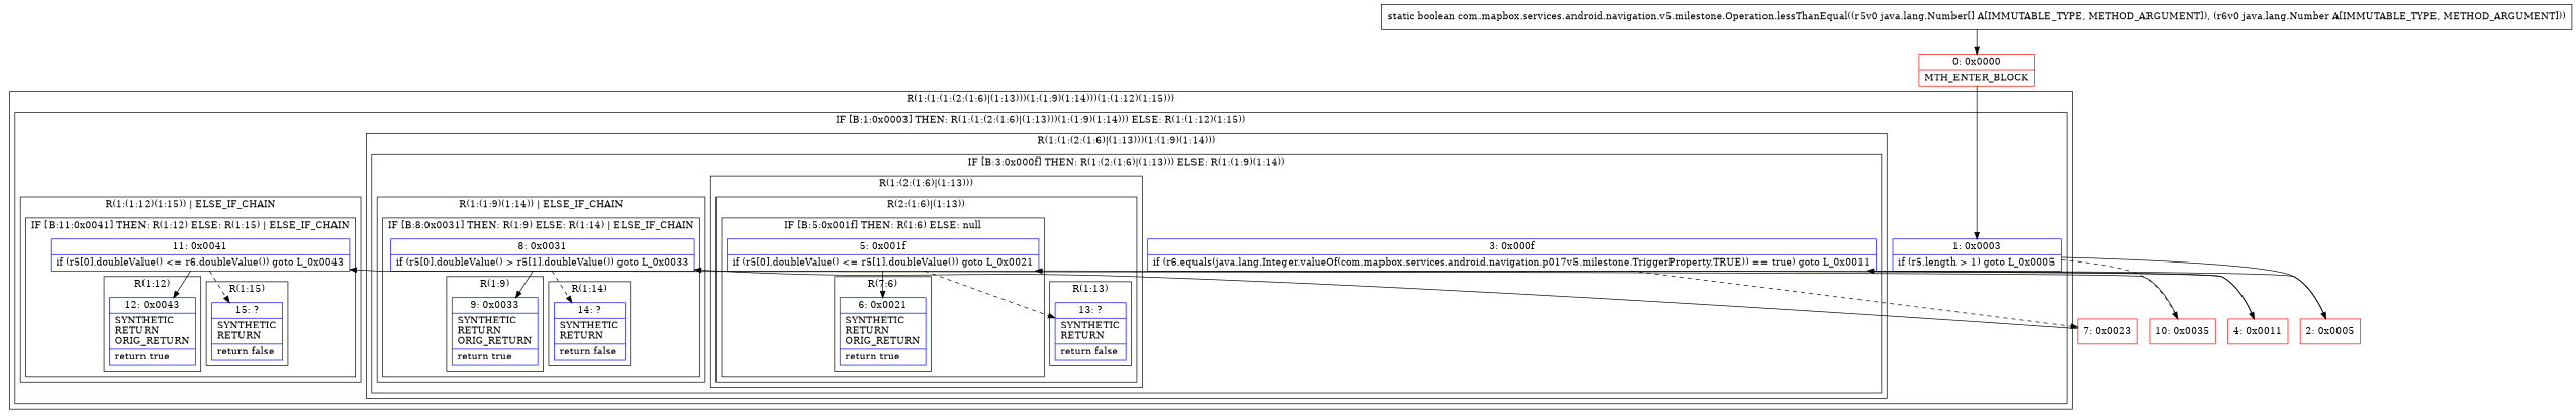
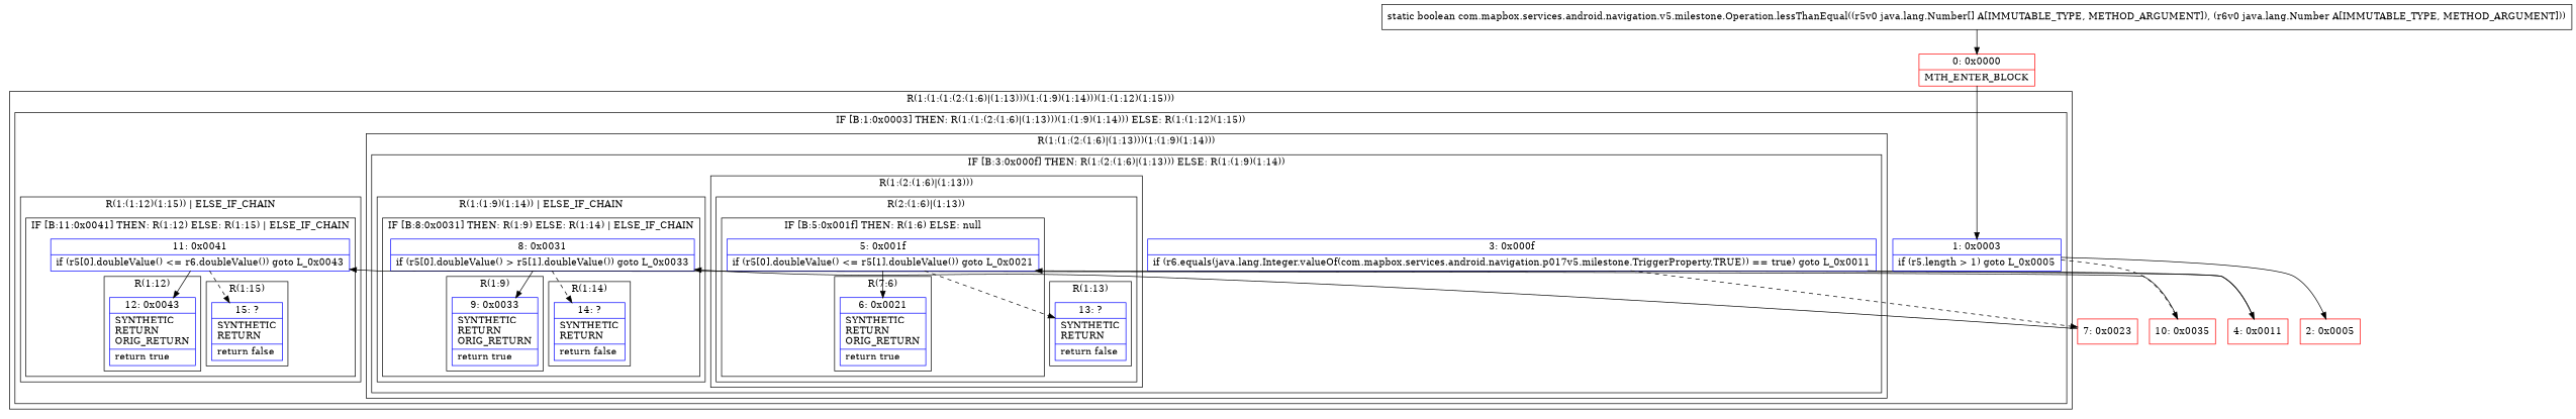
  digraph {
    node [color=blue shape=record]
    n1 [label="{6\:\ 0x0021|SYNTHETIC\lRETURN\lORIG_RETURN\l|return true\l}"]
    n2 [label="{5\:\ 0x001f|if (r5[0].doubleValue() \<= r5[1].doubleValue()) goto L_0x0021\l}"]
    n3 [label="{13\:\ ?|SYNTHETIC\lRETURN\l|return false\l}"]
    n4 [label="{9\:\ 0x0033|SYNTHETIC\lRETURN\lORIG_RETURN\l|return true\l}"]
    n5 [label="{14\:\ ?|SYNTHETIC\lRETURN\l|return false\l}"]
    n6 [label="{8\:\ 0x0031|if (r5[0].doubleValue() \> r5[1].doubleValue()) goto L_0x0033\l}"]
    n7 [label="{3\:\ 0x000f|if (r6.equals(java.lang.Integer.valueOf(com.mapbox.services.android.navigation.p017v5.milestone.TriggerProperty.TRUE)) == true) goto L_0x0011\l}"]
    n8 [label="{12\:\ 0x0043|SYNTHETIC\lRETURN\lORIG_RETURN\l|return true\l}"]
    n9 [label="{15\:\ ?|SYNTHETIC\lRETURN\l|return false\l}"]
    n10 [label="{11\:\ 0x0041|if (r5[0].doubleValue() \<= r6.doubleValue()) goto L_0x0043\l}"]
    n11 [label="{1\:\ 0x0003|if (r5.length \> 1) goto L_0x0005\l}"]
    n12 [color=red label="{4\:\ 0x0011}"]
    n13 [color=red label="{7\:\ 0x0023}"]
    n14 [color=red label="{2\:\ 0x0005}"]
    n15 [color=red label="{10\:\ 0x0035}"]
    n16 [color=red label="{0\:\ 0x0000|MTH_ENTER_BLOCK\l}"]
    n17 [label="{static boolean com.mapbox.services.android.navigation.v5.milestone.Operation.lessThanEqual((r5v0 java.lang.Number[] A[IMMUTABLE_TYPE, METHOD_ARGUMENT]), (r6v0 java.lang.Number A[IMMUTABLE_TYPE, METHOD_ARGUMENT])) }" color=""]
    subgraph cluster_1 {
      label="R(1:(1:(1:(2:(1:6)|(1:13)))(1:(1:9)(1:14)))(1:(1:12)(1:15)))"
      subgraph cluster_2 {
        label="IF [B:1:0x0003] THEN: R(1:(1:(2:(1:6)|(1:13)))(1:(1:9)(1:14))) ELSE: R(1:(1:12)(1:15))"
        n11
        subgraph cluster_3 {
          label="R(1:(1:(2:(1:6)|(1:13)))(1:(1:9)(1:14)))"
          subgraph cluster_4 {
            label="IF [B:3:0x000f] THEN: R(1:(2:(1:6)|(1:13))) ELSE: R(1:(1:9)(1:14))"
            n7
            subgraph cluster_5 {
              label="R(1:(2:(1:6)|(1:13)))"
              subgraph cluster_6 {
                label="R(2:(1:6)|(1:13))"
                subgraph cluster_7 {
                  label="IF [B:5:0x001f] THEN: R(1:6) ELSE: null"
                  n2
                  subgraph cluster_8 {
                    label="R(7:6)"
                    n1
                  }
                }
                subgraph cluster_9 {
                  label="R(1:13)"
                  n3
                }
              }
            }
            subgraph cluster_10 {
              label="R(1:(1:9)(1:14)) | ELSE_IF_CHAIN\l"
              subgraph cluster_11 {
                label="IF [B:8:0x0031] THEN: R(1:9) ELSE: R(1:14) | ELSE_IF_CHAIN\l"
                n6
                subgraph cluster_12 {
                  label="R(1:9)"
                  n4
                }
                subgraph cluster_13 {
                  label="R(1:14)"
                  n5
                }
              }
            }
          }
        }
        subgraph cluster_14 {
          label="R(1:(1:12)(1:15)) | ELSE_IF_CHAIN\l"
          subgraph cluster_15 {
            label="IF [B:11:0x0041] THEN: R(1:12) ELSE: R(1:15) | ELSE_IF_CHAIN\l"
            n10
            subgraph cluster_16 {
              label="R(1:12)"
              n8
            }
            subgraph cluster_17 {
              label="R(1:15)"
              n9
            }
          }
        }
      }
    }
    n2 -> n1
    n2 -> n3 [style=dashed]
    n6 -> n4
    n6 -> n5 [style=dashed]
    n7 -> n12
    n7 -> n13 [style=dashed]
    n10 -> n8
    n10 -> n9 [style=dashed]
    n11 -> n14
    n11 -> n15 [style=dashed]
    n12 -> n2
    n13 -> n6
-   n14 -> n7
    n15 -> n10
    n16 -> n11
    n17 -> n16
  }
